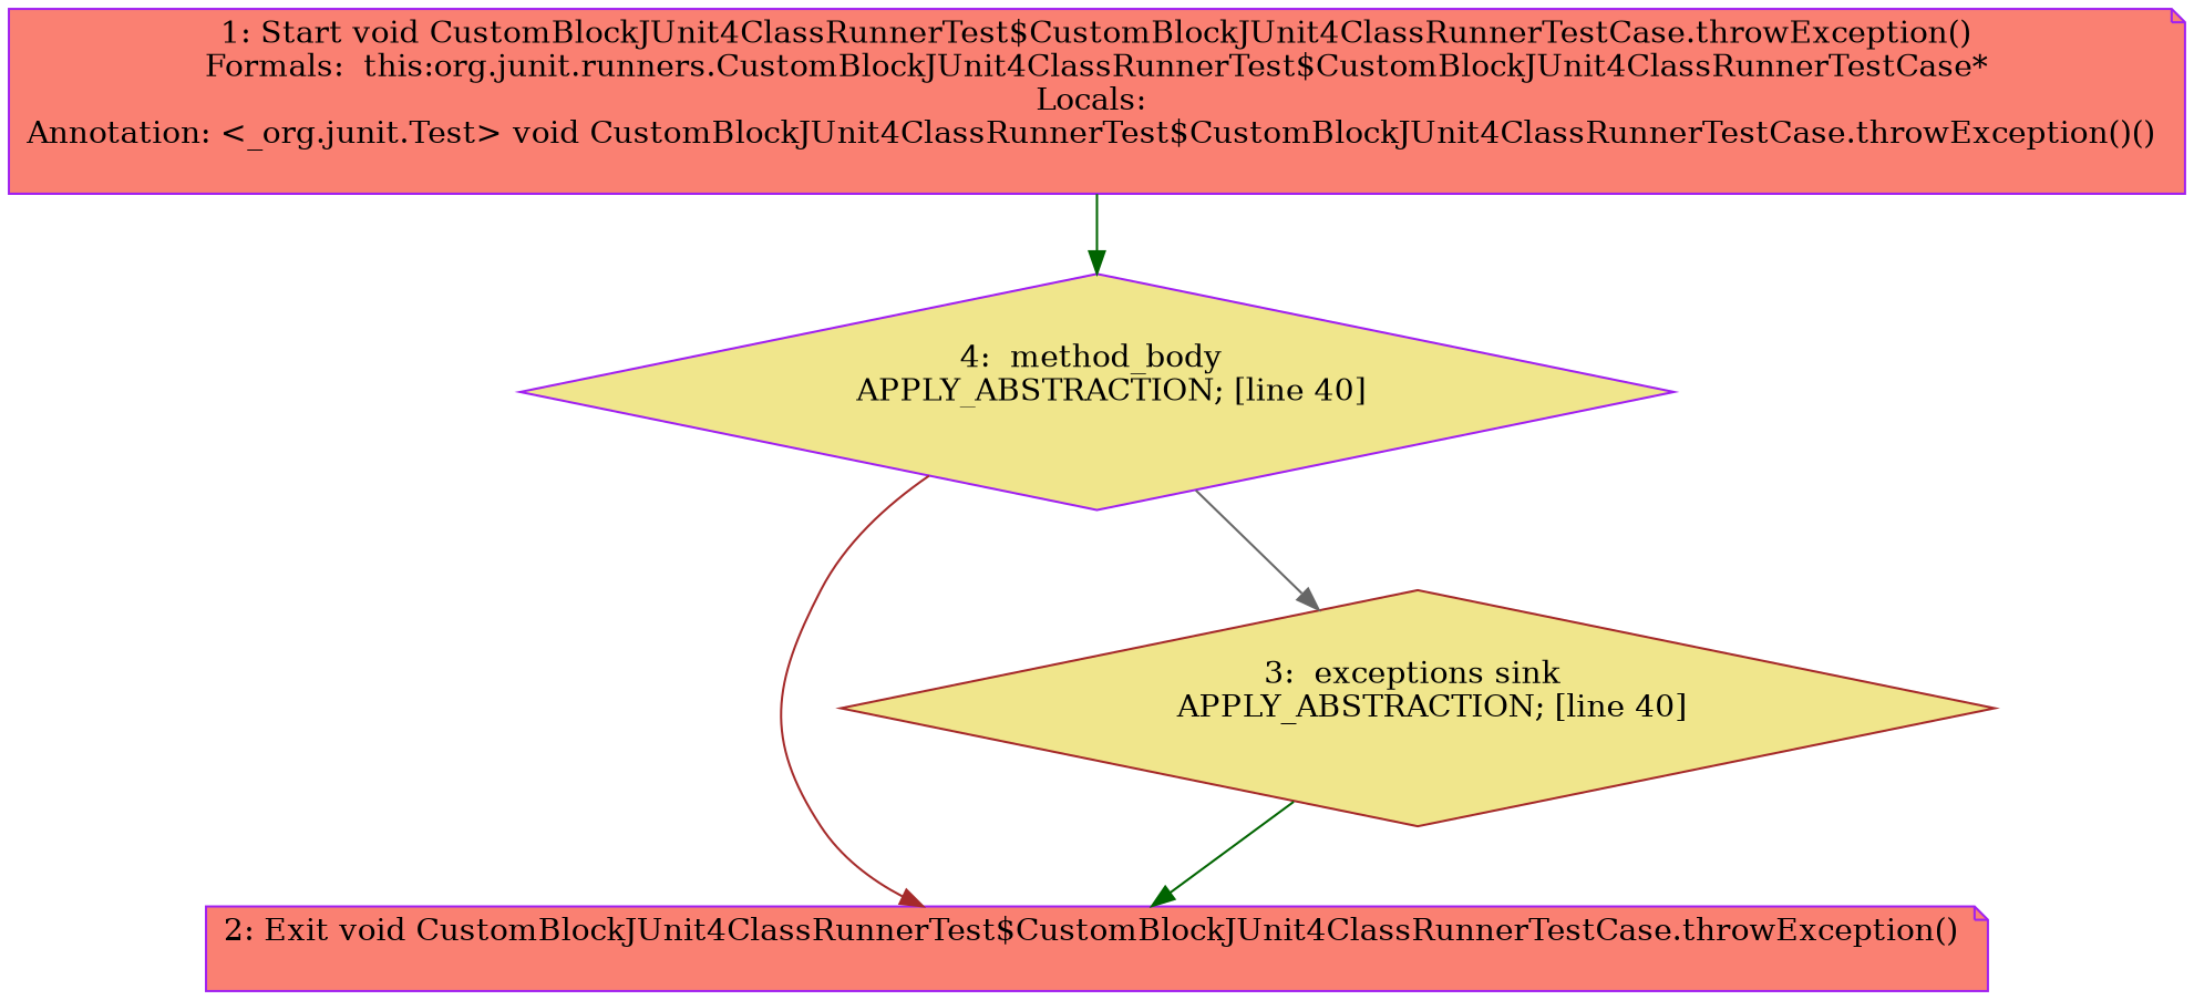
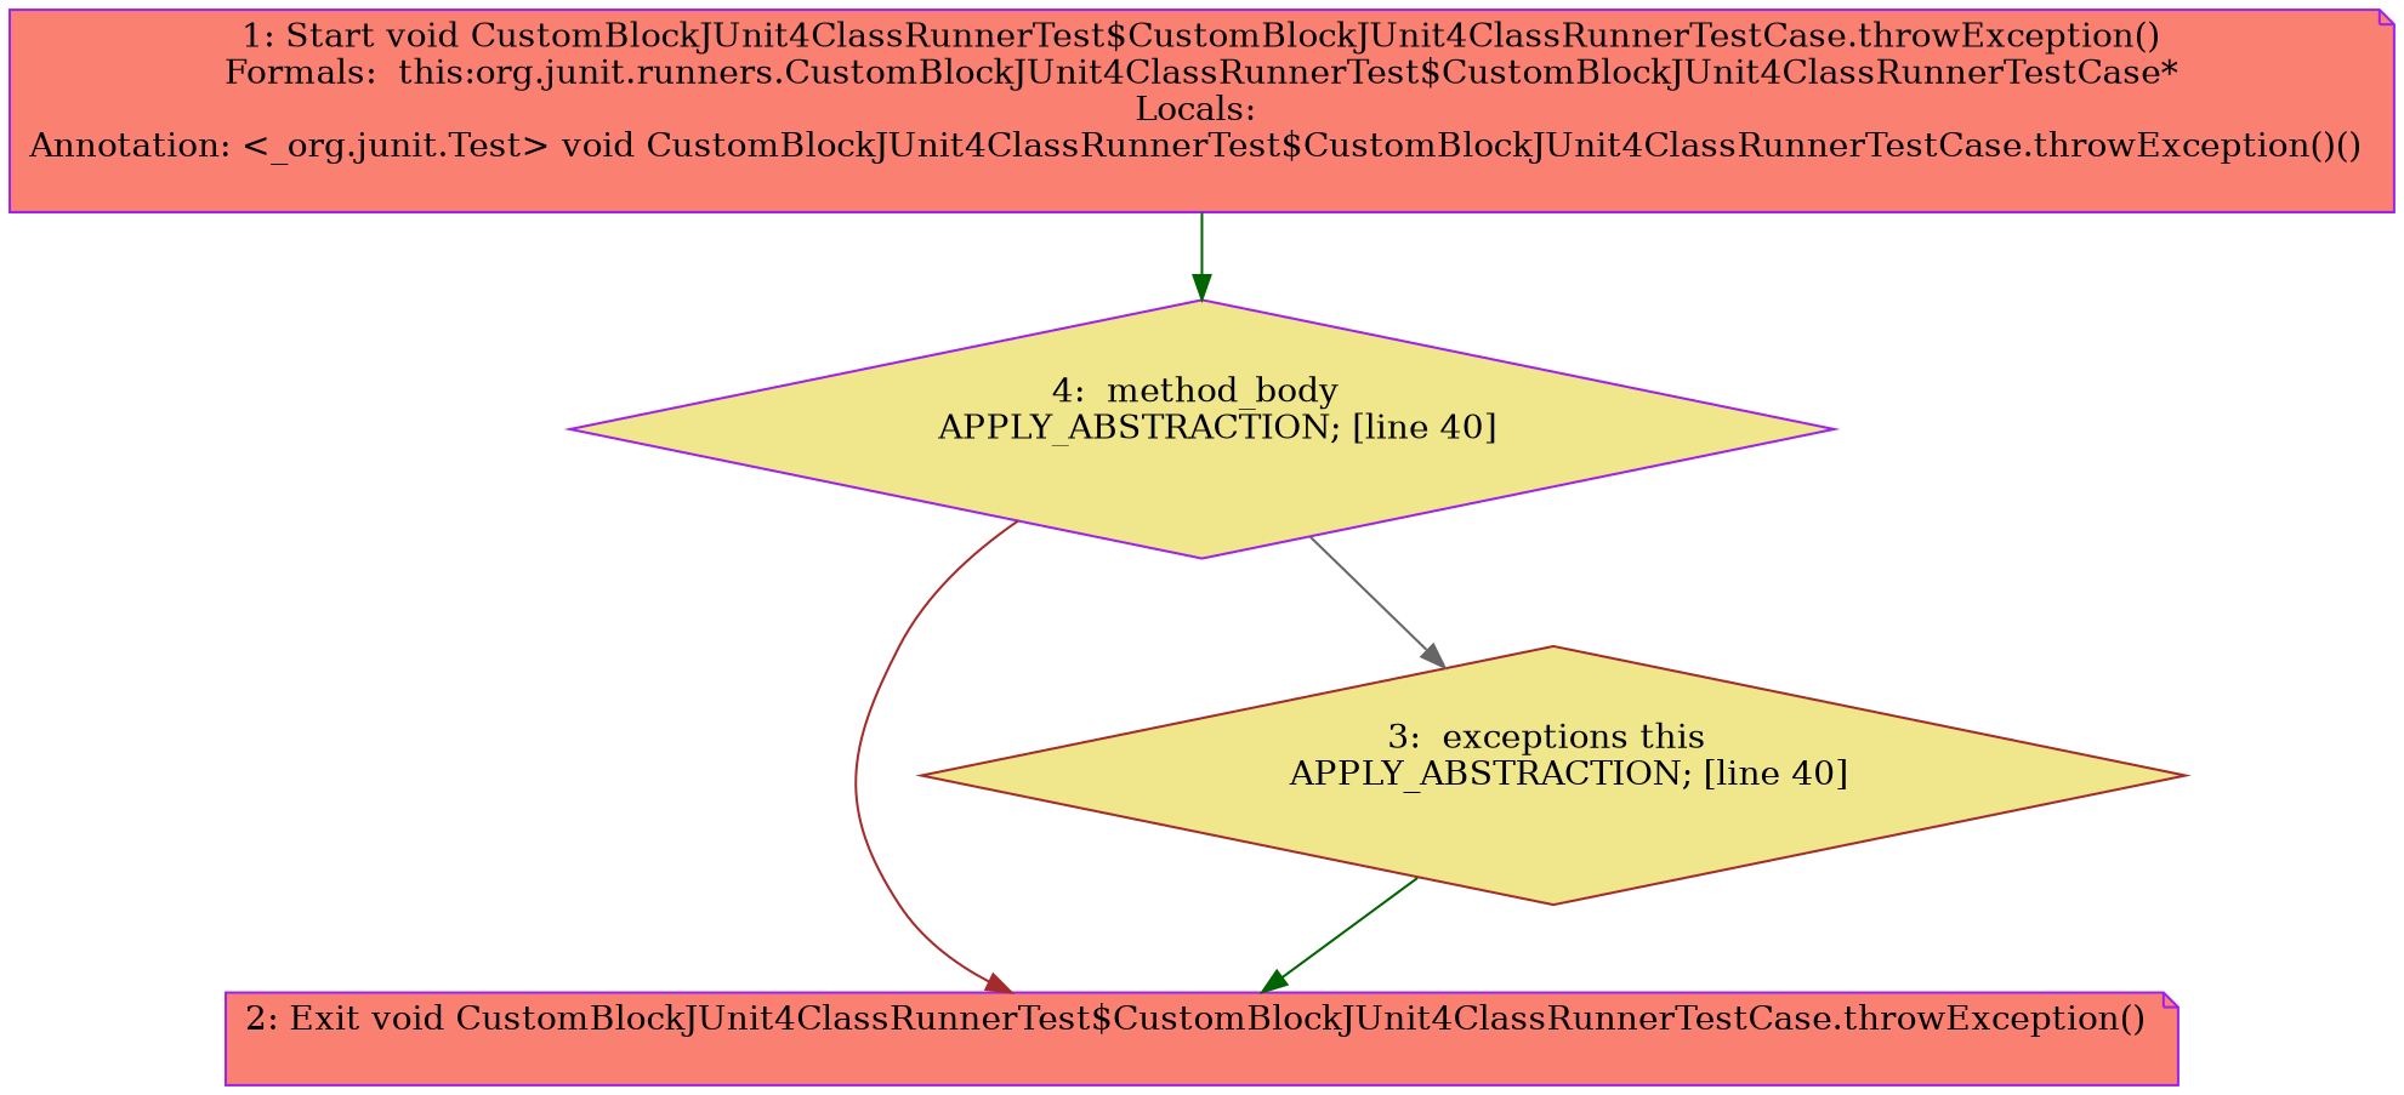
  digraph {
    node [color=purple style=filled fillcolor=salmon shape=note]
    edge [color=darkgreen]
    n1 [label="1: Start void CustomBlockJUnit4ClassRunnerTest$CustomBlockJUnit4ClassRunnerTestCase.throwException()\nFormals:  this:org.junit.runners.CustomBlockJUnit4ClassRunnerTest$CustomBlockJUnit4ClassRunnerTestCase*\nLocals: \nAnnotation: <_org.junit.Test> void CustomBlockJUnit4ClassRunnerTest$CustomBlockJUnit4ClassRunnerTestCase.throwException()() \n  "]
    n2 [label="4:  method_body \n   APPLY_ABSTRACTION; [line 40]\n " shape=diamond fillcolor=khaki]
    n3 [label="2: Exit void CustomBlockJUnit4ClassRunnerTest$CustomBlockJUnit4ClassRunnerTestCase.throwException() \n  "]
-   n4 [label="3:  exceptions sink \n   APPLY_ABSTRACTION; [line 40]\n " shape=diamond fillcolor=khaki color=brown]
+   n4 [label="3:  exceptions this \n   APPLY_ABSTRACTION; [line 40]\n " shape=diamond fillcolor=khaki color=brown]
    n1 -> n2
    n2 -> n3 [color=brown]
    n2 -> n4 [color=gray40]
    n4 -> n3
  }
